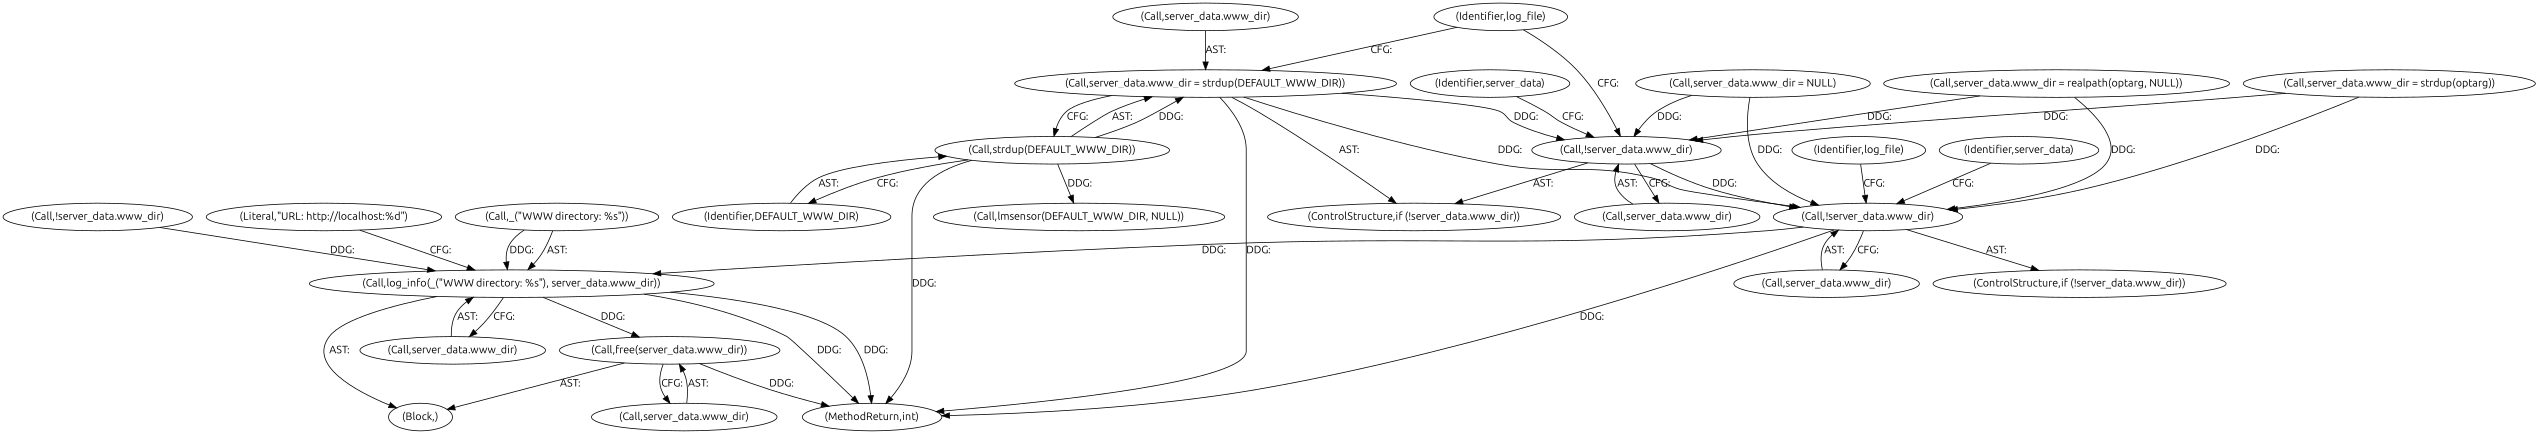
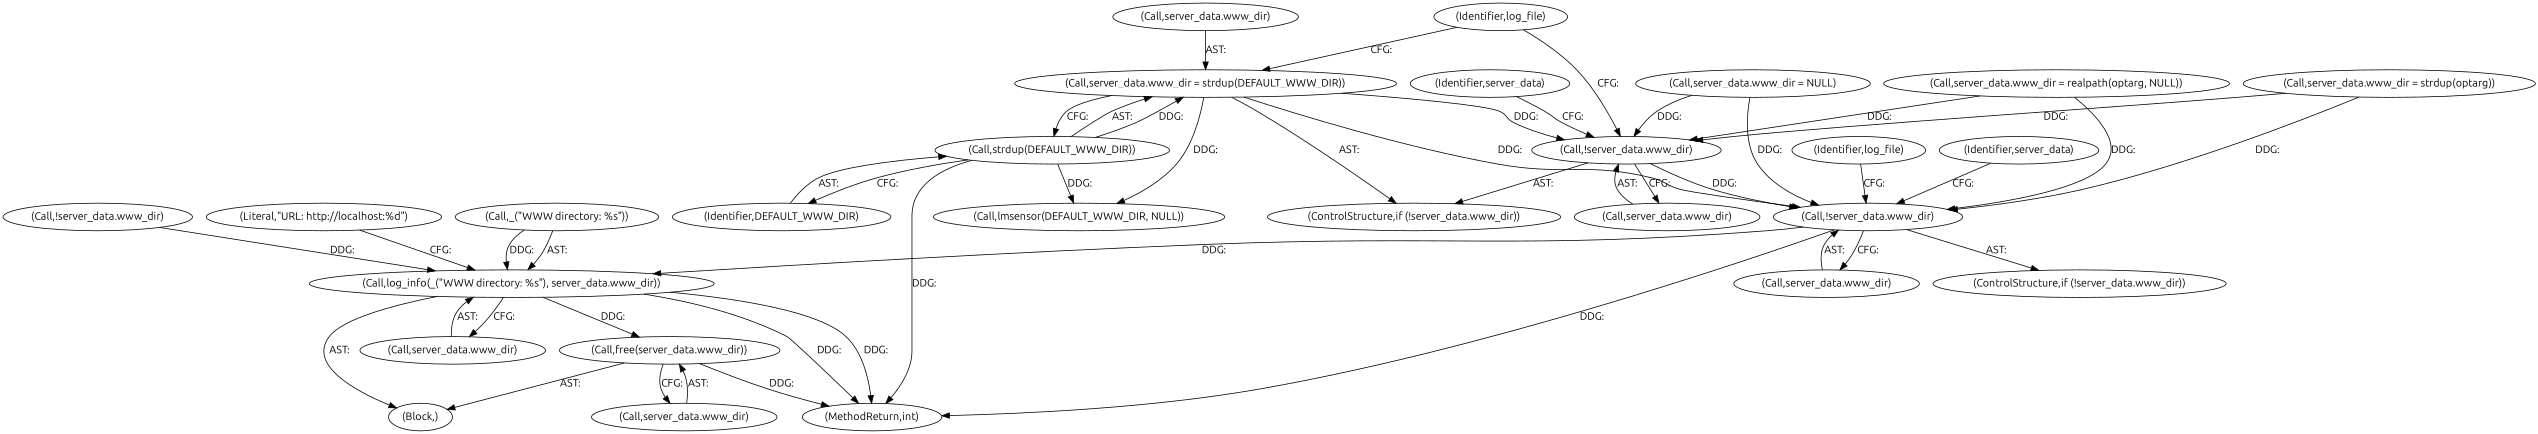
  digraph {
    fontname=Ubuntu
    node [fontname=Ubuntu]
    edge [fontname=Ubuntu]
    n1 [label="(Call,server_data.www_dir = strdup(DEFAULT_WWW_DIR))"]
    n2 [label="(Call,strdup(DEFAULT_WWW_DIR))"]
    n3 [label="(Call,!server_data.www_dir)"]
    n4 [label="(Call,!server_data.www_dir)"]
    n5 [label="(MethodReturn,int)"]
    n6 [label="(ControlStructure,if (!server_data.www_dir))"]
    n7 [label="(Call,lmsensor(DEFAULT_WWW_DIR, NULL))"]
    n8 [label="(Identifier,DEFAULT_WWW_DIR)"]
    n9 [label="(Call,server_data.www_dir)"]
    n10 [label="(Call,log_info(_(\"WWW directory: %s\"), server_data.www_dir))"]
    n11 [label="(Call,server_data.www_dir)"]
    n12 [label="(ControlStructure,if (!server_data.www_dir))"]
    n13 [label="(Call,free(server_data.www_dir))"]
    n14 [label="(Block,)"]
    n15 [label="(Call,server_data.www_dir)"]
    n16 [label="(Call,server_data.www_dir)"]
    n17 [label="(Identifier,log_file)"]
    n18 [label="(Call,server_data.www_dir = realpath(optarg, NULL))"]
    n19 [label="(Identifier,log_file)"]
    n20 [label="(Identifier,server_data)"]
    n21 [label="(Call,_(\"WWW directory: %s\"))"]
    n22 [label="(Identifier,server_data)"]
    n23 [label="(Call,!server_data.www_dir)"]
    n24 [label="(Call,server_data.www_dir = NULL)"]
    n25 [label="(Call,server_data.www_dir)"]
    n26 [label="(Call,server_data.www_dir = strdup(optarg))"]
    n27 [label="(Literal,\"URL: http://localhost:%d\")"]
    n1 -> n2 [label="CFG: "]
    n1 -> n3 [label="DDG: "]
    n1 -> n4 [label="DDG: "]
-   n1 -> n5 [label="DDG: "]
+   n1 -> n7 [label="DDG: "]
    n1 -> n6 [label="AST: "]
    n2 -> n1 [label="AST: "]
    n2 -> n1 [label="DDG: "]
    n2 -> n5 [label="DDG: "]
    n2 -> n7 [label="DDG: "]
    n2 -> n8 [label="CFG: "]
    n3 -> n4 [label="DDG: "]
    n3 -> n6 [label="AST: "]
    n3 -> n9 [label="CFG: "]
    n4 -> n5 [label="DDG: "]
    n4 -> n10 [label="DDG: "]
    n4 -> n11 [label="CFG: "]
    n4 -> n12 [label="AST: "]
    n8 -> n2 [label="AST: "]
    n9 -> n3 [label="AST: "]
    n10 -> n5 [label="DDG: "]
    n10 -> n5 [label="DDG: "]
    n10 -> n13 [label="DDG: "]
    n10 -> n14 [label="AST: "]
    n10 -> n15 [label="CFG: "]
    n11 -> n4 [label="AST: "]
    n13 -> n5 [label="DDG: "]
    n13 -> n14 [label="AST: "]
    n13 -> n16 [label="CFG: "]
    n15 -> n10 [label="AST: "]
    n16 -> n13 [label="AST: "]
    n17 -> n1 [label="CFG: "]
    n17 -> n3 [label="CFG: "]
    n18 -> n3 [label="DDG: "]
    n18 -> n4 [label="DDG: "]
    n19 -> n4 [label="CFG: "]
    n20 -> n3 [label="CFG: "]
    n21 -> n10 [label="AST: "]
    n21 -> n10 [label="DDG: "]
    n22 -> n4 [label="CFG: "]
    n23 -> n10 [label="DDG: "]
    n24 -> n3 [label="DDG: "]
    n24 -> n4 [label="DDG: "]
    n25 -> n1 [label="AST: "]
    n26 -> n3 [label="DDG: "]
    n26 -> n4 [label="DDG: "]
    n27 -> n10 [label="CFG: "]
  }
